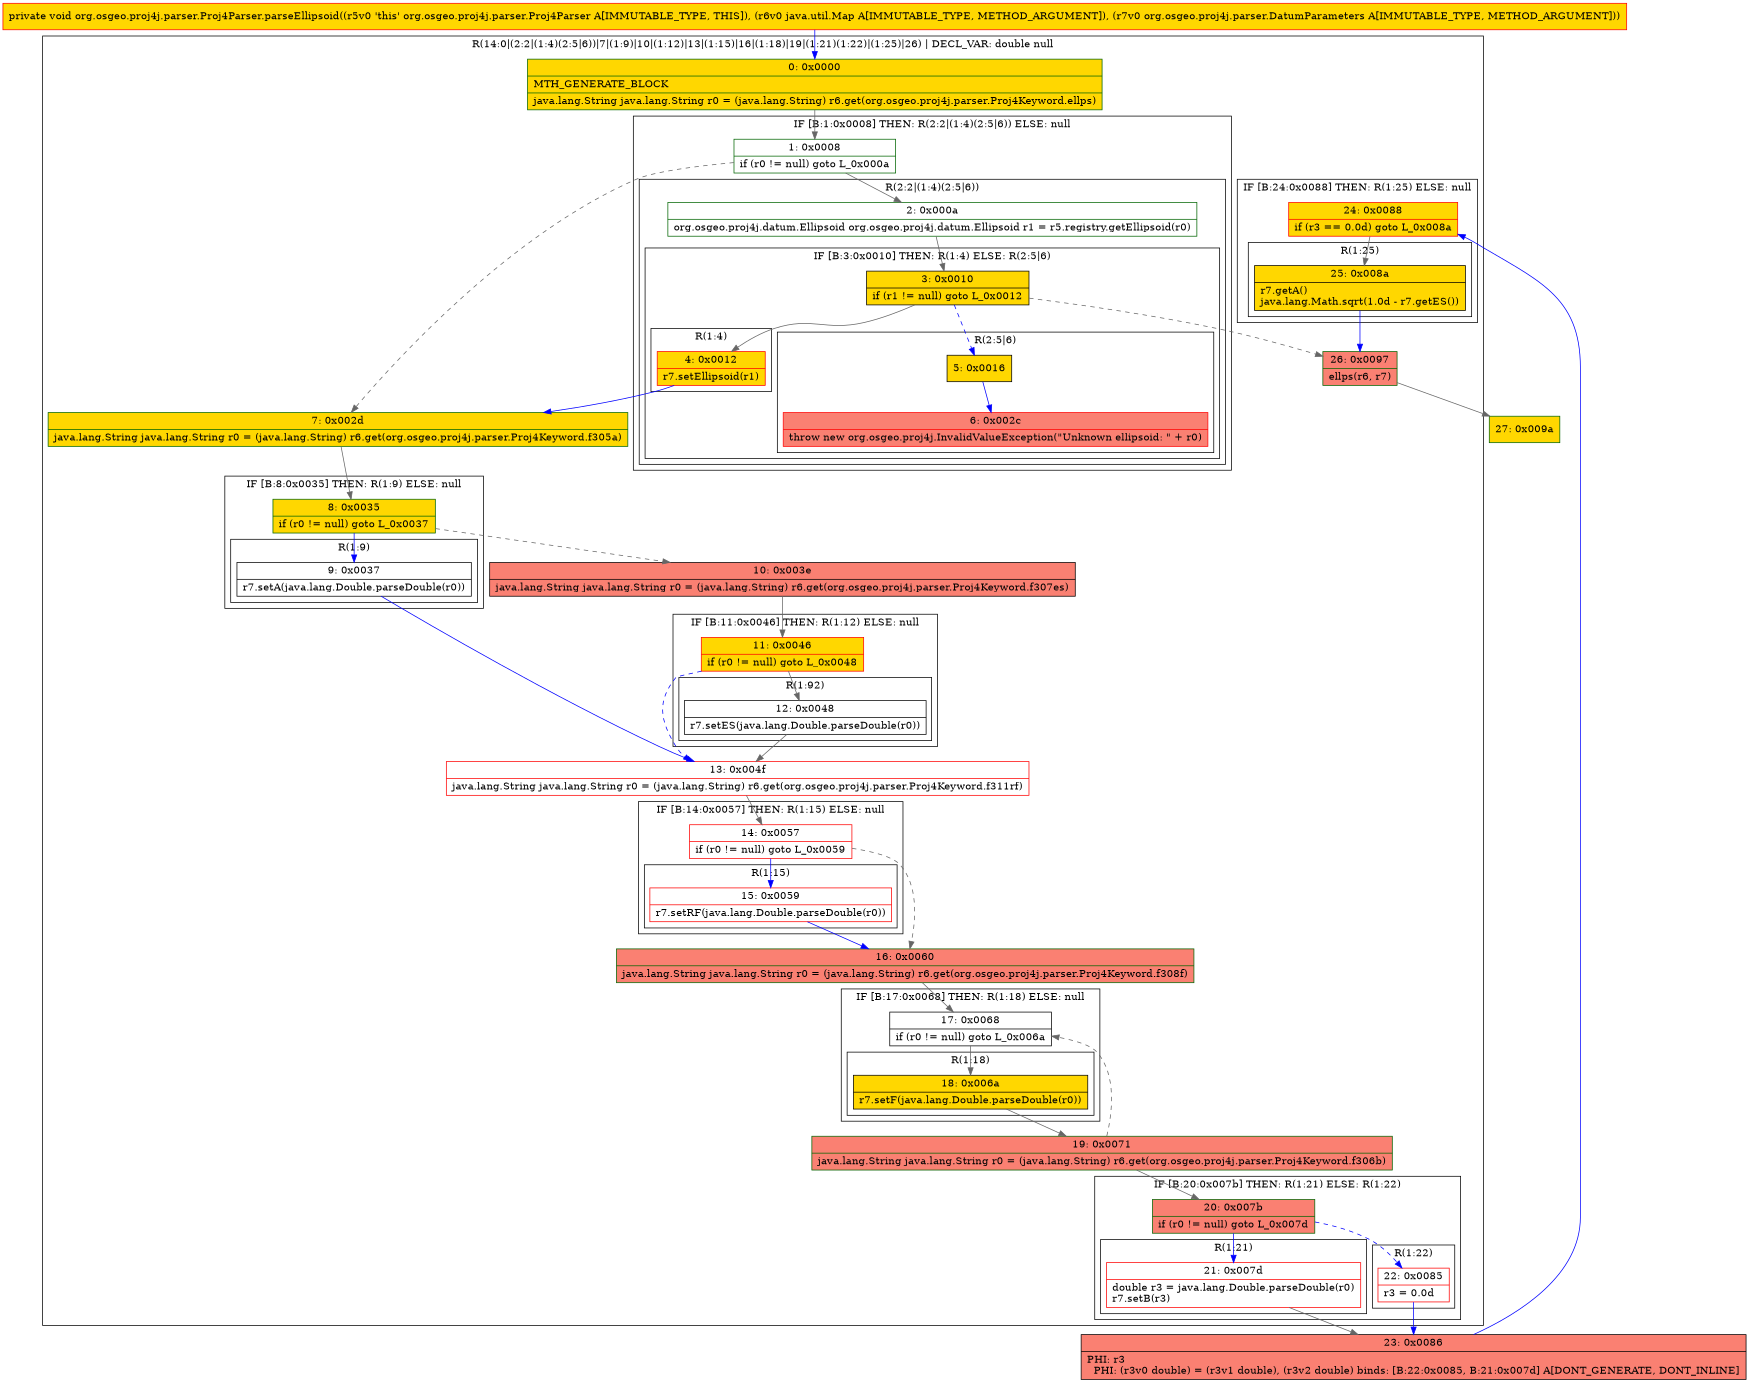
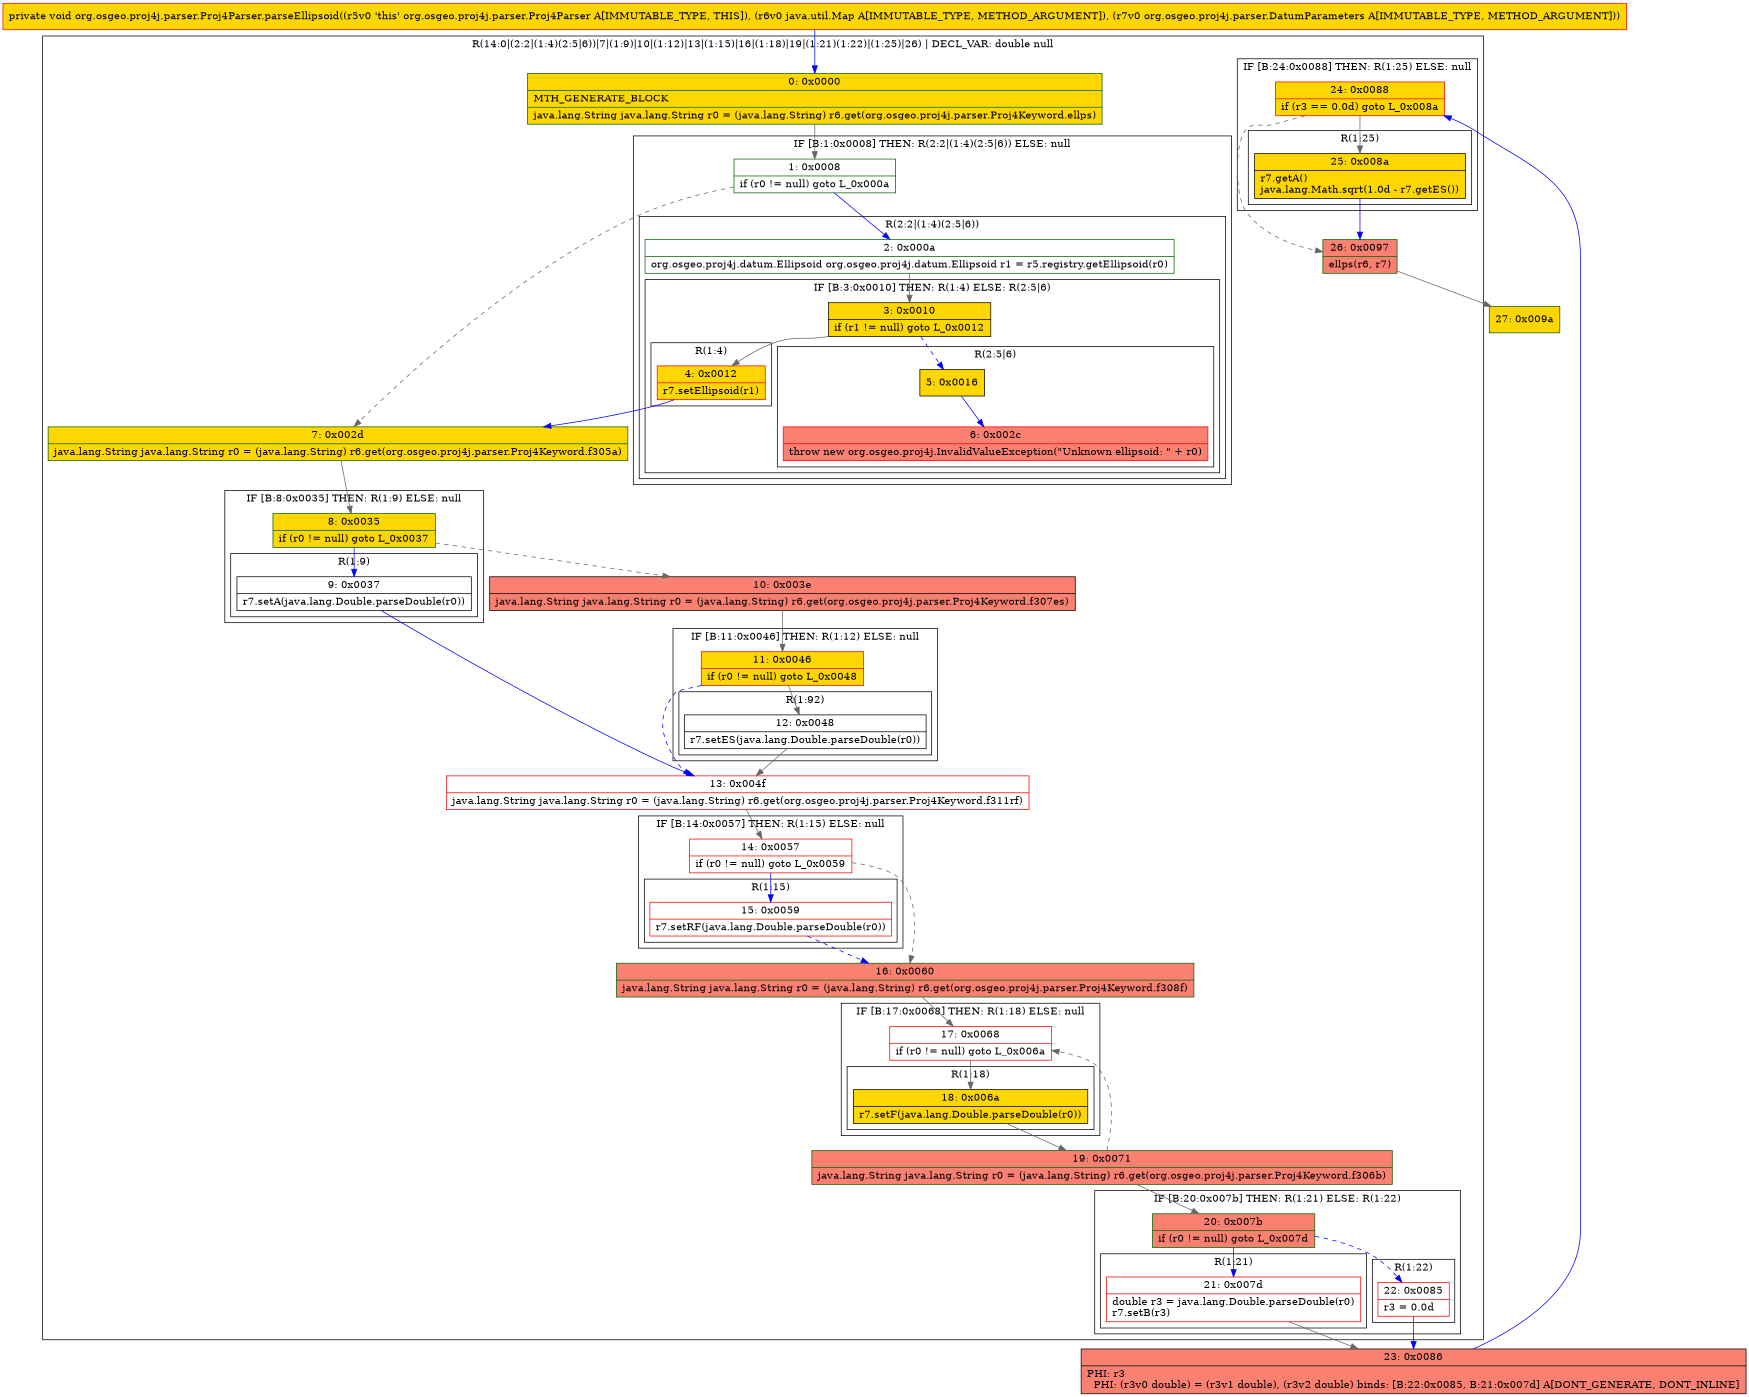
  digraph {
    node [color=red fillcolor=gold shape=record style=filled]
    edge [color=gray40]
    n1 [label="{4\:\ 0x0012|r7.setEllipsoid(r1)\l}"]
    n2 [color=black label="{5\:\ 0x0016}"]
    n3 [fillcolor=salmon label="{6\:\ 0x002c|throw new org.osgeo.proj4j.InvalidValueException(\"Unknown ellipsoid: \" + r0)\l}"]
    n4 [color=black label="{3\:\ 0x0010|if (r1 != null) goto L_0x0012\l}"]
    n5 [color=darkgreen fillcolor=white label="{2\:\ 0x000a|org.osgeo.proj4j.datum.Ellipsoid org.osgeo.proj4j.datum.Ellipsoid r1 = r5.registry.getEllipsoid(r0)\l}"]
    n6 [color=darkgreen fillcolor=white label="{1\:\ 0x0008|if (r0 != null) goto L_0x000a\l}"]
    n7 [color=black fillcolor=white label="{9\:\ 0x0037|r7.setA(java.lang.Double.parseDouble(r0))\l}"]
    n8 [color=darkgreen label="{8\:\ 0x0035|if (r0 != null) goto L_0x0037\l}"]
    n9 [color=black fillcolor=white label="{12\:\ 0x0048|r7.setES(java.lang.Double.parseDouble(r0))\l}"]
    n10 [label="{11\:\ 0x0046|if (r0 != null) goto L_0x0048\l}"]
    n11 [fillcolor=white label="{15\:\ 0x0059|r7.setRF(java.lang.Double.parseDouble(r0))\l}"]
    n12 [fillcolor=white label="{14\:\ 0x0057|if (r0 != null) goto L_0x0059\l}"]
    n13 [color=black label="{25\:\ 0x008a|r7.getA()\ljava.lang.Math.sqrt(1.0d \- r7.getES())\l}"]
    n14 [label="{24\:\ 0x0088|if (r3 == 0.0d) goto L_0x008a\l}"]
    n15 [color=black label="{18\:\ 0x006a|r7.setF(java.lang.Double.parseDouble(r0))\l}"]
-   n16 [color=black fillcolor=white label="{17\:\ 0x0068|if (r0 != null) goto L_0x006a\l}"]
+   n16 [fillcolor=white label="{17\:\ 0x0068|if (r0 != null) goto L_0x006a\l}"]
    n17 [fillcolor=white label="{21\:\ 0x007d|double r3 = java.lang.Double.parseDouble(r0)\lr7.setB(r3)\l}"]
    n18 [fillcolor=white label="{22\:\ 0x0085|r3 = 0.0d\l}"]
    n19 [color=darkgreen fillcolor=salmon label="{20\:\ 0x007b|if (r0 != null) goto L_0x007d\l}"]
    n20 [color=darkgreen label="{0\:\ 0x0000|MTH_GENERATE_BLOCK\l|java.lang.String java.lang.String r0 = (java.lang.String) r6.get(org.osgeo.proj4j.parser.Proj4Keyword.ellps)\l}"]
    n21 [color=darkgreen label="{7\:\ 0x002d|java.lang.String java.lang.String r0 = (java.lang.String) r6.get(org.osgeo.proj4j.parser.Proj4Keyword.f305a)\l}"]
    n22 [color=black fillcolor=salmon label="{10\:\ 0x003e|java.lang.String java.lang.String r0 = (java.lang.String) r6.get(org.osgeo.proj4j.parser.Proj4Keyword.f307es)\l}"]
    n23 [fillcolor=white label="{13\:\ 0x004f|java.lang.String java.lang.String r0 = (java.lang.String) r6.get(org.osgeo.proj4j.parser.Proj4Keyword.f311rf)\l}"]
    n24 [color=darkgreen fillcolor=salmon label="{16\:\ 0x0060|java.lang.String java.lang.String r0 = (java.lang.String) r6.get(org.osgeo.proj4j.parser.Proj4Keyword.f308f)\l}"]
    n25 [color=darkgreen fillcolor=salmon label="{19\:\ 0x0071|java.lang.String java.lang.String r0 = (java.lang.String) r6.get(org.osgeo.proj4j.parser.Proj4Keyword.f306b)\l}"]
    n26 [color=darkgreen fillcolor=salmon label="{26\:\ 0x0097|ellps(r6, r7)\l}"]
    n27 [color=black fillcolor=salmon label="{23\:\ 0x0086|PHI: r3 \l  PHI: (r3v0 double) = (r3v1 double), (r3v2 double) binds: [B:22:0x0085, B:21:0x007d] A[DONT_GENERATE, DONT_INLINE]\l}"]
    n28 [color=darkgreen label="{27\:\ 0x009a}"]
    n29 [label="{private void org.osgeo.proj4j.parser.Proj4Parser.parseEllipsoid((r5v0 'this' org.osgeo.proj4j.parser.Proj4Parser A[IMMUTABLE_TYPE, THIS]), (r6v0 java.util.Map A[IMMUTABLE_TYPE, METHOD_ARGUMENT]), (r7v0 org.osgeo.proj4j.parser.DatumParameters A[IMMUTABLE_TYPE, METHOD_ARGUMENT])) }"]
    subgraph cluster_1 {
      label="R(14:0|(2:2|(1:4)(2:5|6))|7|(1:9)|10|(1:12)|13|(1:15)|16|(1:18)|19|(1:21)(1:22)|(1:25)|26) | DECL_VAR: double null\l"
      n20
      n21
      n22
      n23
      n24
      n25
      n26
      subgraph cluster_2 {
        label="IF [B:1:0x0008] THEN: R(2:2|(1:4)(2:5|6)) ELSE: null"
        n6
        subgraph cluster_3 {
          label="R(2:2|(1:4)(2:5|6))"
          n5
          subgraph cluster_4 {
            label="IF [B:3:0x0010] THEN: R(1:4) ELSE: R(2:5|6)"
            n4
            subgraph cluster_5 {
              label="R(1:4)"
              n1
            }
            subgraph cluster_6 {
              label="R(2:5|6)"
              n2
              n3
            }
          }
        }
      }
      subgraph cluster_7 {
        label="IF [B:8:0x0035] THEN: R(1:9) ELSE: null"
        n8
        subgraph cluster_8 {
          label="R(1:9)"
          n7
        }
      }
      subgraph cluster_9 {
        label="IF [B:11:0x0046] THEN: R(1:12) ELSE: null"
        n10
        subgraph cluster_10 {
          label="R(1:92)"
          n9
        }
      }
      subgraph cluster_11 {
        label="IF [B:14:0x0057] THEN: R(1:15) ELSE: null"
        n12
        subgraph cluster_12 {
          label="R(1:15)"
          n11
        }
      }
      subgraph cluster_13 {
        label="IF [B:24:0x0088] THEN: R(1:25) ELSE: null"
        n14
        subgraph cluster_14 {
          label="R(1:25)"
          n13
        }
      }
      subgraph cluster_15 {
        label="IF [B:17:0x0068] THEN: R(1:18) ELSE: null"
        n16
        subgraph cluster_16 {
          label="R(1:18)"
          n15
        }
      }
      subgraph cluster_17 {
        label="IF [B:20:0x007b] THEN: R(1:21) ELSE: R(1:22)"
        n19
        subgraph cluster_18 {
          label="R(1:21)"
          n17
        }
        subgraph cluster_19 {
          label="R(1:22)"
          n18
        }
      }
    }
    n1 -> n21 [color=blue]
    n2 -> n3 [color=blue]
    n4 -> n1
    n4 -> n2 [color=blue style=dashed]
    n5 -> n4
-   n6 -> n5
+   n6 -> n5 [color=blue]
    n6 -> n21 [style=dashed]
    n7 -> n23 [color=blue]
    n8 -> n7 [color=blue]
    n8 -> n22 [style=dashed]
    n9 -> n23
    n10 -> n9
    n10 -> n23 [color=blue style=dashed]
-   n11 -> n24 [color=blue]
+   n11 -> n24 [color=blue style=dashed]
    n12 -> n11 [color=blue]
    n12 -> n24 [style=dashed]
    n13 -> n26 [color=blue]
    n14 -> n13
-   n4 -> n26 [style=dashed]
+   n14 -> n26 [style=dashed]
    n15 -> n25
    n16 -> n15
    n17 -> n27
    n18 -> n27 [color=blue]
    n19 -> n17 [color=blue]
    n19 -> n18 [color=blue style=dashed]
    n20 -> n6
    n21 -> n8
    n22 -> n10
    n23 -> n12
    n24 -> n16
    n25 -> n16 [style=dashed]
    n25 -> n19
    n26 -> n28
    n27 -> n14 [color=blue]
    n29 -> n20 [color=blue]
  }
